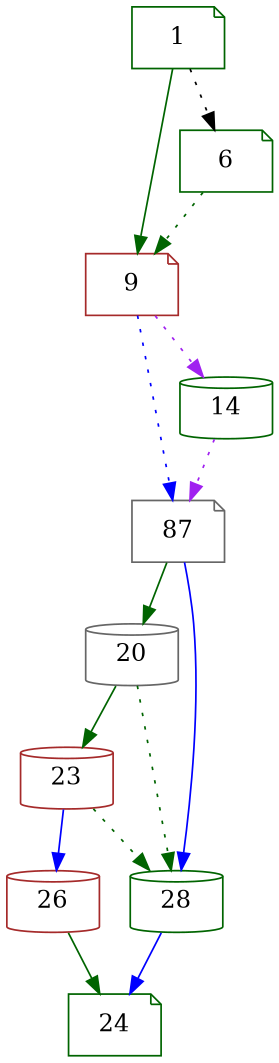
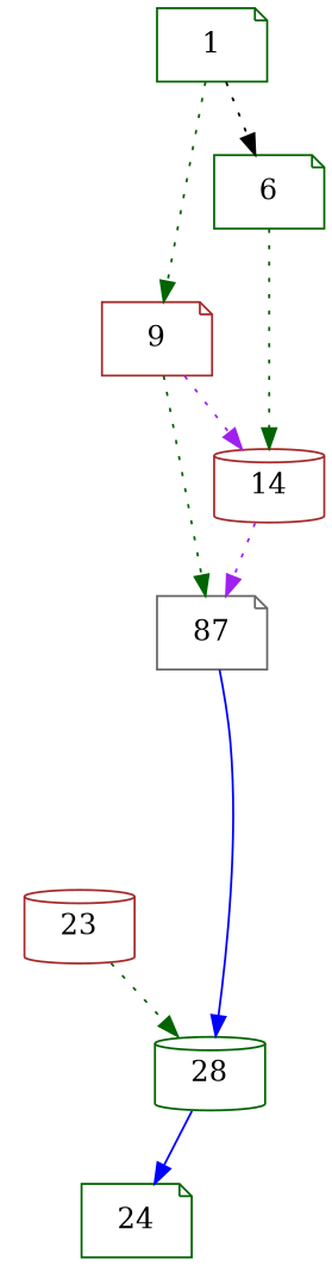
  strict digraph {
    node [color=darkgreen shape=note]
    edge [color=darkgreen cond=true style=dotted]
    1 [entry=true]
    9 [color=brown]
    6
-   14 [shape=cylinder]
+   14 [color=brown shape=cylinder]
    n5 [color=gray40 label=87]
-   20 [color=gray40 shape=cylinder]
    28 [shape=cylinder]
    23 [color=brown shape=cylinder]
    n9 [label=24]
-   26 [color=brown shape=cylinder]
-   1 -> 9 [style=solid]
+   1 -> 9
    1 -> 6 [color=black cond=false]
    9 -> 14 [color=purple]
-   9 -> n5 [color=blue cond=false]
-   6 -> 9 [cond=""]
+   9 -> n5 [cond=false]
+   6 -> 14 [cond=""]
    14 -> n5 [color=purple cond=""]
-   n5 -> 20 [style=solid]
    n5 -> 28 [color=blue cond=false style=solid]
-   20 -> 28 [cond=false]
-   20 -> 23 [style=solid]
    28 -> n9 [color=blue style=solid cond=""]
    23 -> 28 [cond=false]
-   23 -> 26 [color=blue style=solid]
-   26 -> n9 [style=solid cond=""]
  }
